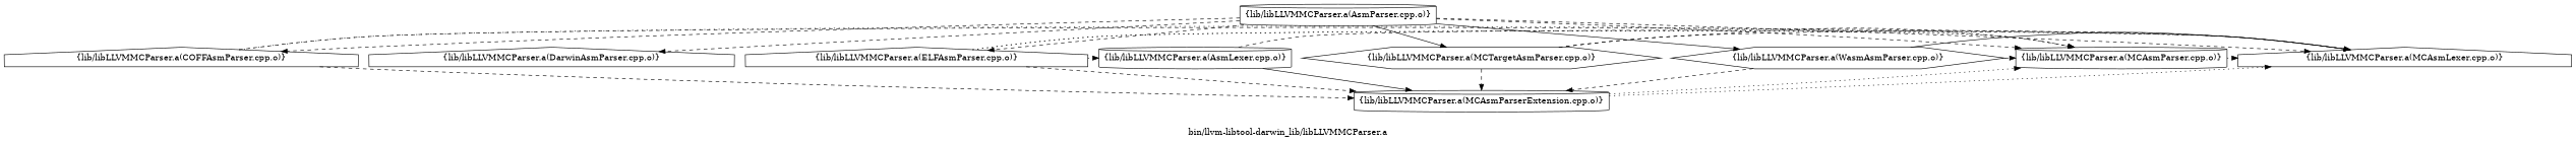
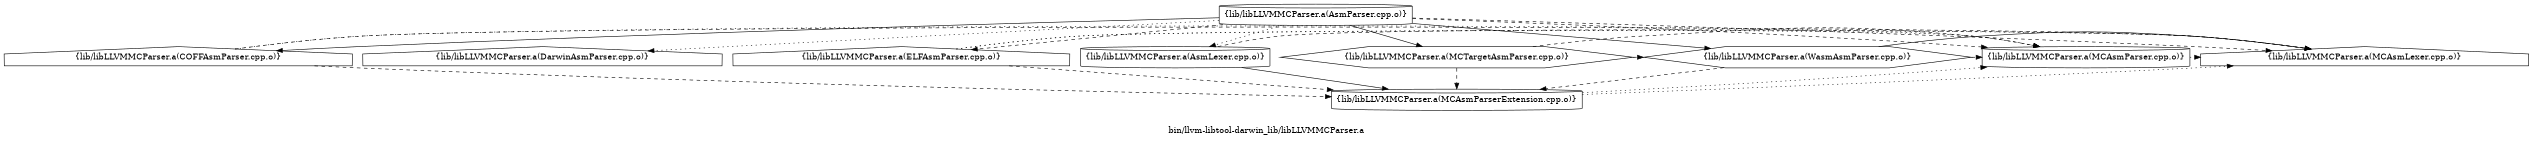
  digraph {
    label="bin/llvm-libtool-darwin_lib/libLLVMMCParser.a"
    rankdir=TB
    node [group=0 shape=cylinder]
    edge [style=dashed]
    n1 [label="{lib/libLLVMMCParser.a(AsmParser.cpp.o)}"]
    n2 [label="{lib/libLLVMMCParser.a(AsmLexer.cpp.o)}"]
    n3 [label="{lib/libLLVMMCParser.a(COFFAsmParser.cpp.o)}" shape=house]
    n4 [label="{lib/libLLVMMCParser.a(DarwinAsmParser.cpp.o)}" shape=house]
    n5 [label="{lib/libLLVMMCParser.a(ELFAsmParser.cpp.o)}" shape=house]
    n6 [label="{lib/libLLVMMCParser.a(MCAsmLexer.cpp.o)}" shape=house]
    n7 [label="{lib/libLLVMMCParser.a(MCAsmParser.cpp.o)}"]
    n8 [label="{lib/libLLVMMCParser.a(MCTargetAsmParser.cpp.o)}" shape=hexagon]
    n9 [label="{lib/libLLVMMCParser.a(WasmAsmParser.cpp.o)}" shape=hexagon]
    n10 [label="{lib/libLLVMMCParser.a(MCAsmParserExtension.cpp.o)}"]
    subgraph sub_1 {
      rank=same
      n1
    }
    subgraph sub_2 {
      rank=same
      n2
      n3
      n4
      n5
      n6
      n7
      n8
      n9
    }
-   n5 -> n2 [style=dotted]
-   n1 -> n3
-   n1 -> n4
+   n1 -> n2 [style=dotted]
+   n1 -> n3 [style=solid]
+   n1 -> n4 [style=dotted]
    n1 -> n5
    n1 -> n6
    n1 -> n7
    n1 -> n8 [style=solid]
    n1 -> n9 [style=solid]
    n2 -> n6
    n2 -> n10 [style=solid]
    n3 -> n6
    n3 -> n7 [style=dotted]
    n3 -> n10
    n5 -> n6 [style=dotted]
    n5 -> n7 [style=dotted]
    n5 -> n10
    n7 -> n6 [style=dotted]
-   n8 -> n6
+   n8 -> n9
    n8 -> n7
    n8 -> n10
    n9 -> n6 [style=solid]
    n9 -> n7
    n9 -> n10
    n10 -> n6 [style=dotted]
    n10 -> n7 [style=dotted]
  }
